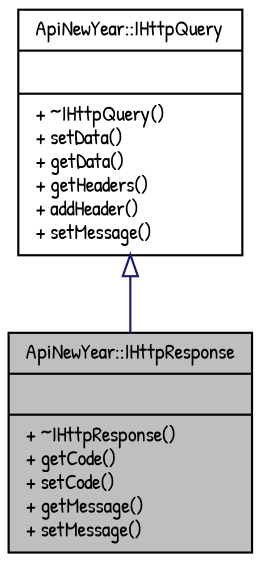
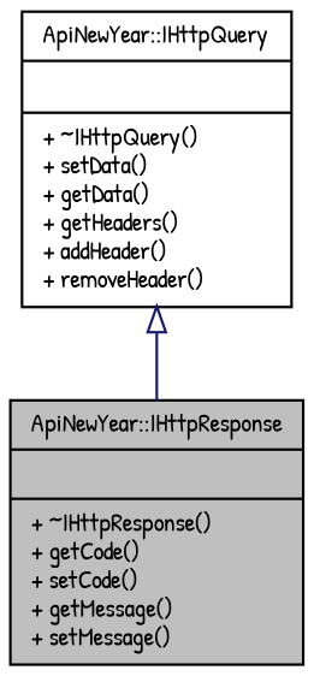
  digraph {
    fontname="Patrick Hand"
    node [color=black fontname="Patrick Hand" fontsize=10 shape=record style=filled]
    n1 [fillcolor=grey75 fontcolor=black height=0.2 label="{ApiNewYear::IHttpResponse\n||+ ~IHttpResponse()\l+ getCode()\l+ setCode()\l+ getMessage()\l+ setMessage()\l}" width=0.4]
-   n2 [fillcolor=white height=0.2 label="{ApiNewYear::IHttpQuery\n||+ ~IHttpQuery()\l+ setData()\l+ getData()\l+ getHeaders()\l+ addHeader()\l+ setMessage()\l}" width=0.4]
+   n2 [fillcolor=white height=0.2 label="{ApiNewYear::IHttpQuery\n||+ ~IHttpQuery()\l+ setData()\l+ getData()\l+ getHeaders()\l+ addHeader()\l+ removeHeader()\l}" width=0.4]
    n2 -> n1 [arrowtail=onormal color=midnightblue dir=back fontname="Patrick Hand" fontsize=10 labelfontname=Helvetica labelfontsize=10 style=solid]
  }
